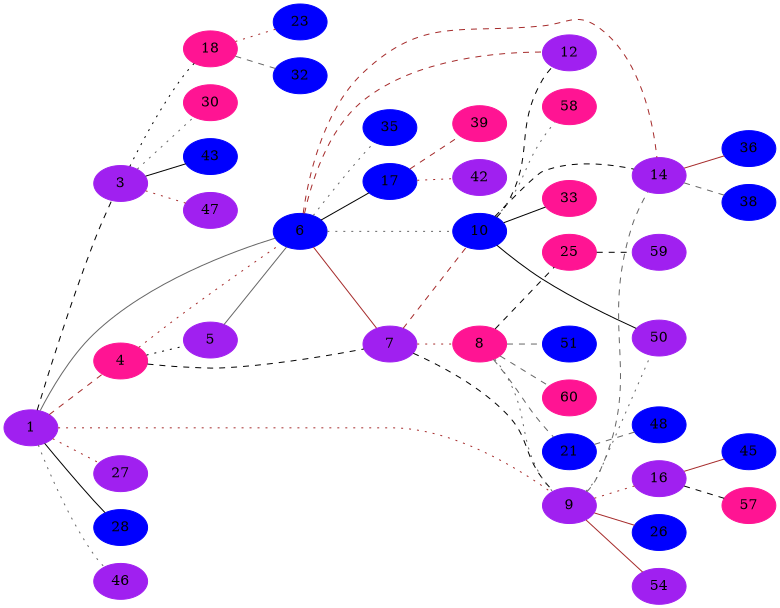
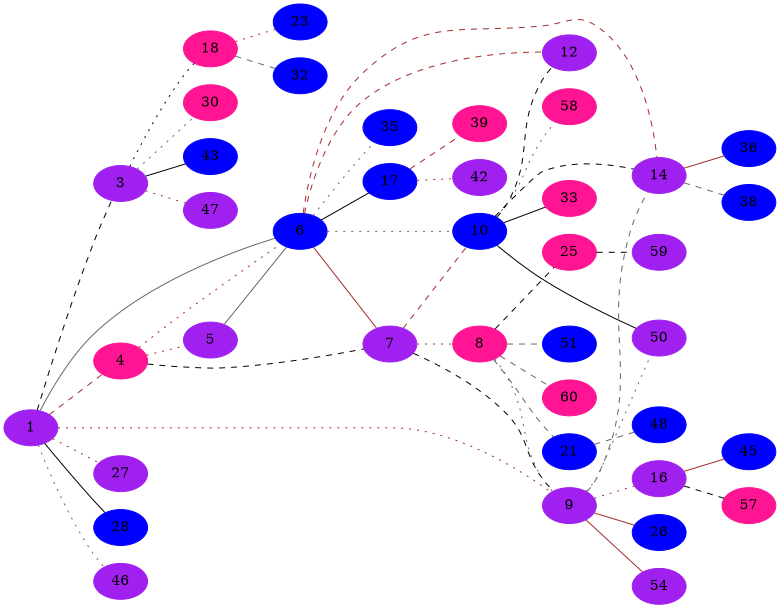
  graph {
    rankdir=LR
    node [color=purple style=filled]
    edge [color=brown style=dashed]
    1 [super="+2"]
    3 [super="+22"]
    4 [color=deeppink]
    6 [color=blue super="+11"]
    9 [super="+13"]
    27 [super="+37"]
    28 [color=blue]
    46
    18 [color=deeppink super="+20"]
    30 [color=deeppink]
    43 [color=blue]
    47
    5 [super="+31"]
    7 [super="+34"]
    10 [color=blue super="+29"]
    12 [super="+44"]
    14 [super="+15"]
    17 [color=blue super="+41"]
    35 [color=blue]
    16 [super="+19"]
    26 [color=blue]
    50
    54
    23 [color=blue super="+53"]
    32 [color=blue]
    8 [color=deeppink super="+42"]
    33 [color=deeppink]
    58 [color=deeppink]
    36 [color=blue]
    38 [color=blue]
    39 [color=deeppink super="+55"]
    n32 [label=42 super="+52"]
    21 [color=blue super="+24"]
    25 [color=deeppink]
    51 [color=blue super="+56"]
    60 [color=deeppink]
    48 [color=blue super="+49"]
    59
    45 [color=blue]
    57 [color=deeppink]
    1 -- 3 [color=black weight=2]
    1 -- 4
    1 -- 6 [color=gray40 style=solid]
    1 -- 9 [style=dotted weight=2]
    1 -- 27 [style=dotted]
    1 -- 28 [color=black style=solid]
    1 -- 46 [color=gray40 style=dotted]
    3 -- 18 [color=black style=dotted]
    3 -- 30 [color=gray40 style=dotted]
    3 -- 43 [color=black style=solid]
    3 -- 47 [style=dotted]
    4 -- 6 [style=dotted]
-   4 -- 5 [color=black style=dotted]
+   4 -- 5 [style=dotted]
    4 -- 7 [color=black]
    6 -- 7 [style=solid]
    6 -- 10 [color=gray40 style=dotted]
    6 -- 12
    6 -- 14
    6 -- 17 [color=black style=solid]
    6 -- 35 [color=gray40 style=dotted]
    9 -- 14 [color=gray40 weight=2]
    9 -- 16 [style=dotted]
    9 -- 26 [style=solid]
    9 -- 50 [color=gray40 style=dotted]
    9 -- 54 [style=solid]
    18 -- 23 [style=dotted]
    18 -- 32 [color=gray40]
    5 -- 6 [color=gray40 style=solid]
    7 -- 9 [color=black]
    7 -- 10
    7 -- 8 [style=dotted]
    10 -- 12 [color=black]
    10 -- 14 [color=black]
    10 -- 50 [color=black style=solid]
    10 -- 33 [color=black style=solid]
    10 -- 58 [color=gray40 style=dotted]
    14 -- 36 [style=solid]
    14 -- 38 [color=gray40]
    17 -- 39
    17 -- n32 [style=dotted]
    16 -- 45 [style=solid]
    16 -- 57 [color=black]
    8 -- 9 [color=gray40 style=dotted]
    8 -- 21 [color=gray40]
    8 -- 25 [color=black]
    8 -- 51 [color=gray40]
    8 -- 60 [color=gray40]
    21 -- 48 [color=gray40]
    25 -- 59 [color=black]
  }
